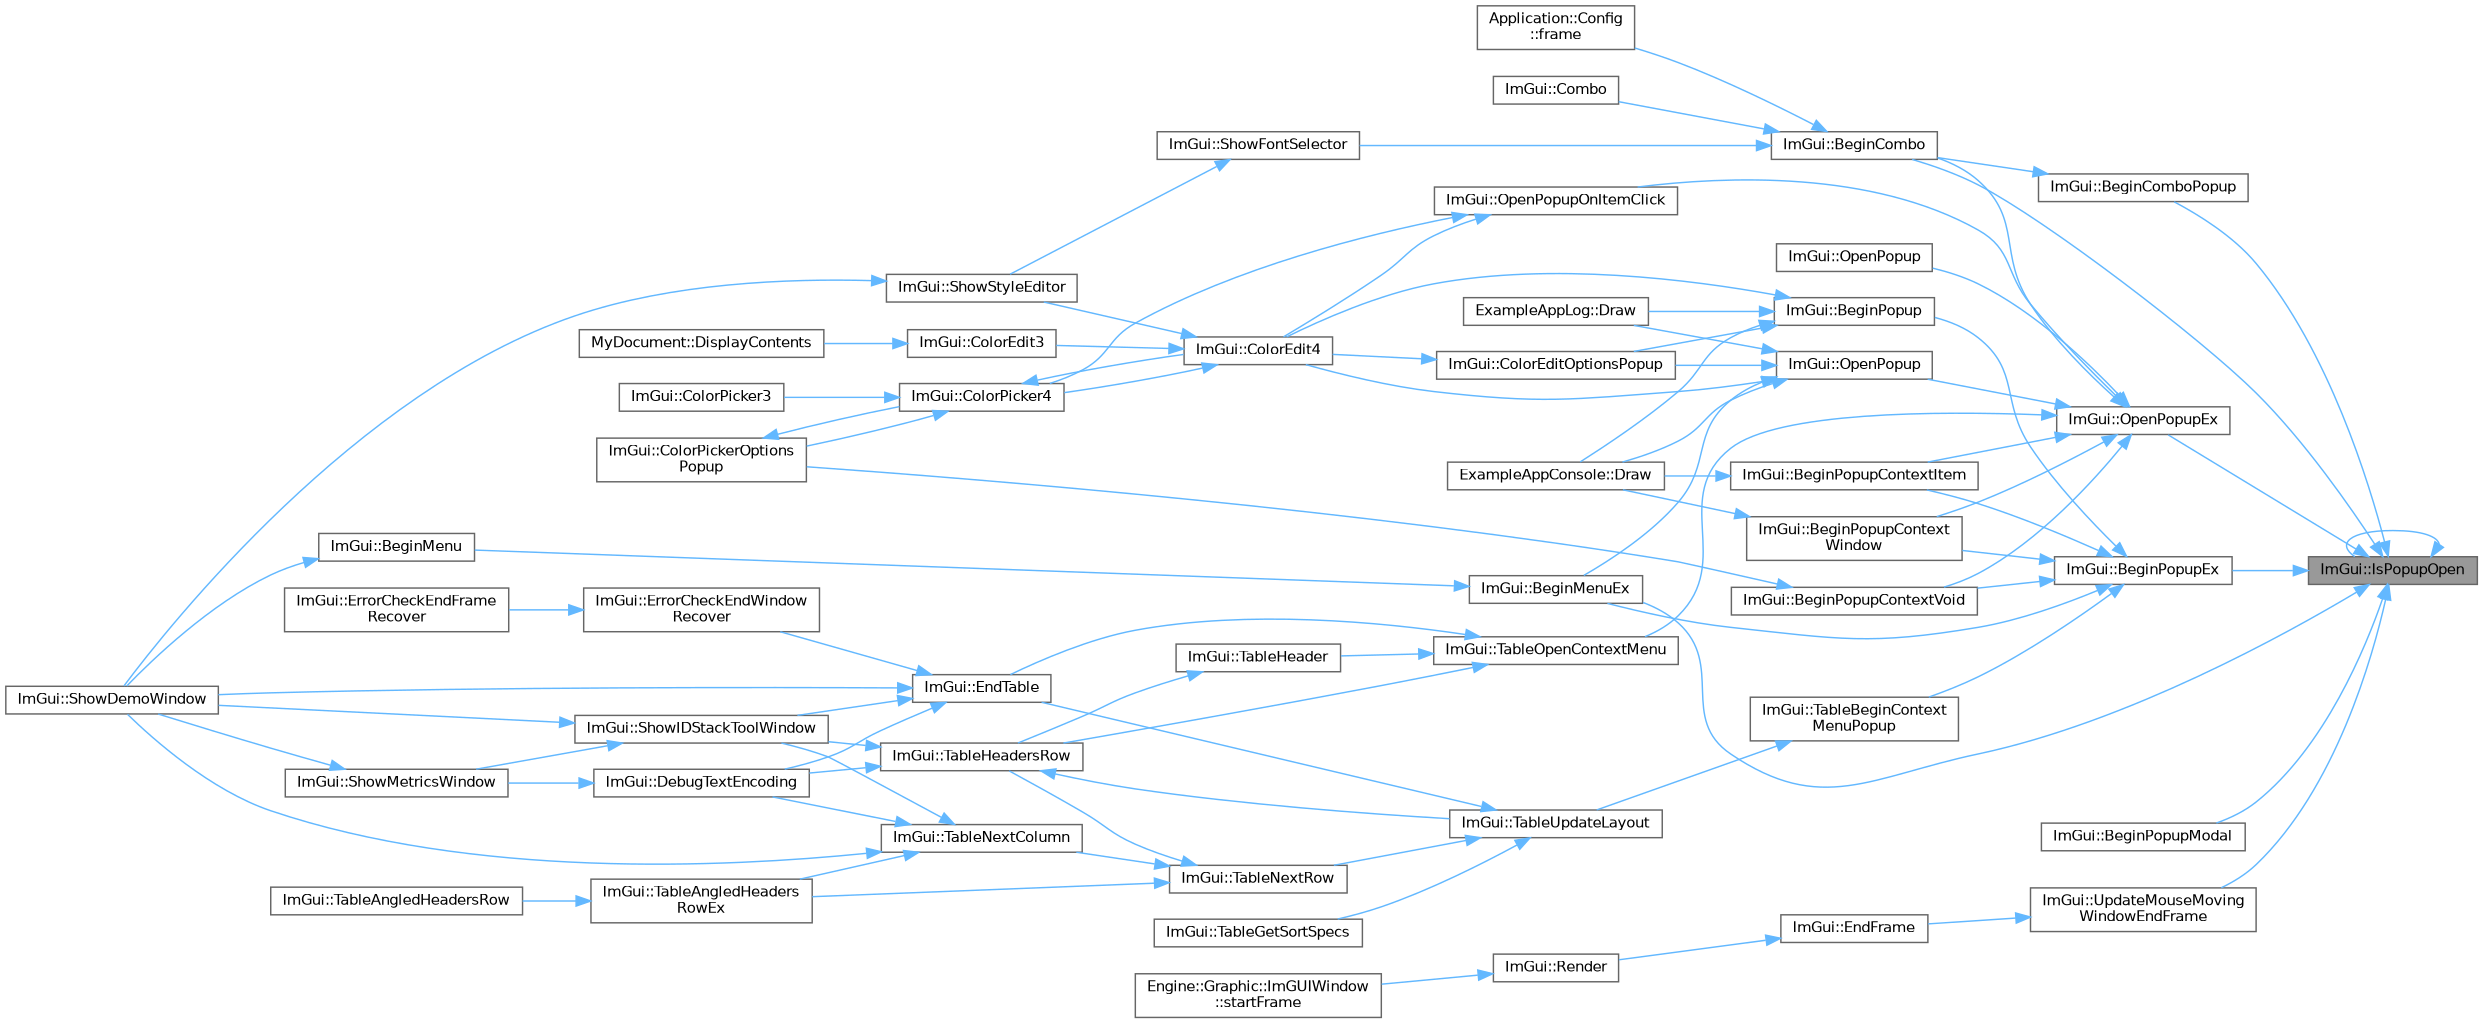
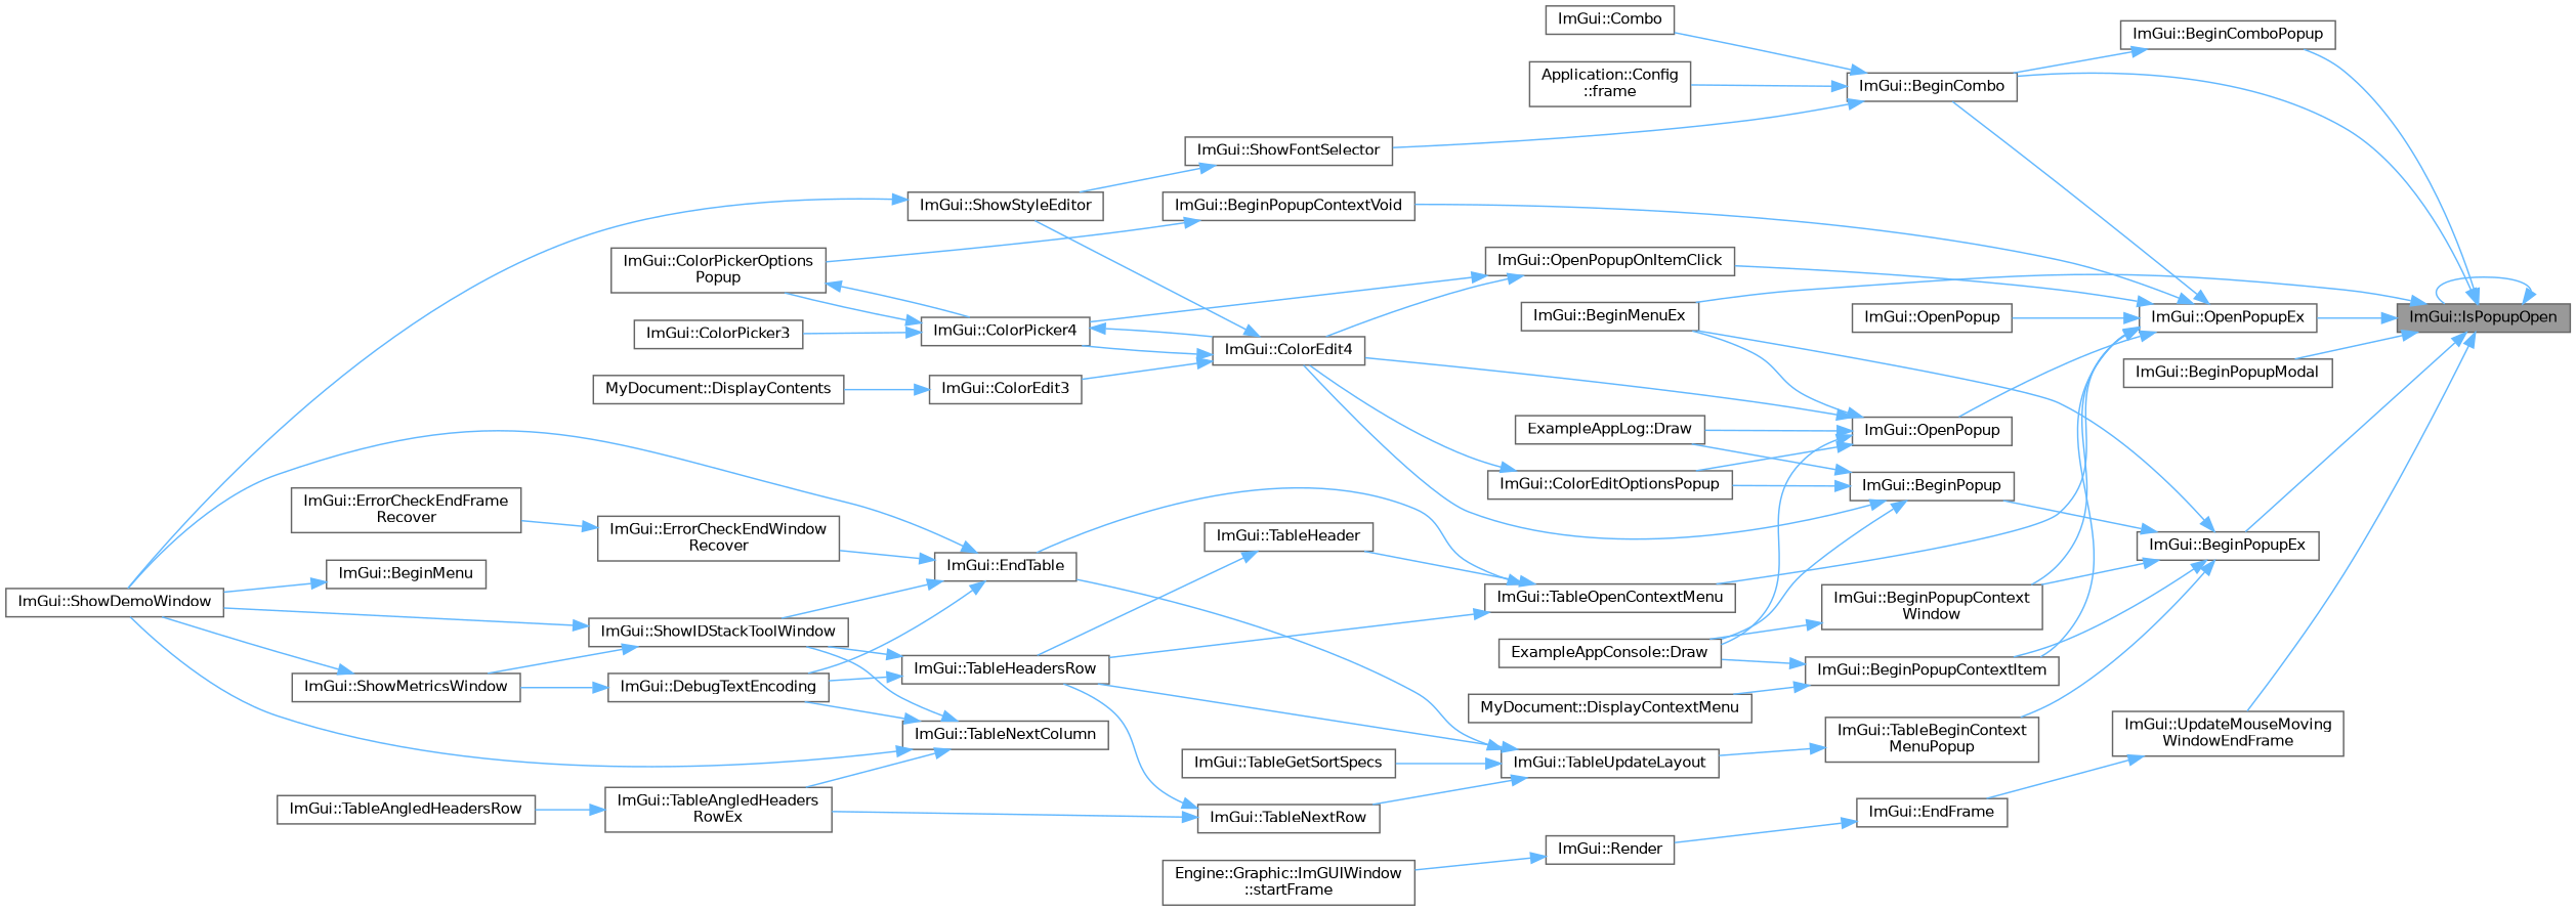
  digraph {
    rankdir=RL
    node [color=grey40 fillcolor=white fontname=Helvetica fontsize=10 shape=box style=filled]
    edge [color=steelblue1 dir=back fontname=Helvetica fontsize=10 labelfontname=Helvetica labelfontsize=10 style=solid]
    n1 [color=gray40 fillcolor=grey60 fontcolor=black height=0.2 label="ImGui::IsPopupOpen" width=0.4]
    n2 [height=0.2 label="ImGui::BeginCombo" width=0.4]
    n3 [height=0.2 label="ImGui::BeginComboPopup" width=0.4]
    n4 [height=0.2 label="ImGui::BeginMenuEx" width=0.4]
    n5 [height=0.2 label="ImGui::BeginPopupEx" width=0.4]
    n6 [height=0.2 label="ImGui::BeginPopupModal" width=0.4]
    n7 [height=0.2 label="ImGui::OpenPopupEx" width=0.4]
    n8 [height=0.2 label="ImGui::UpdateMouseMoving\lWindowEndFrame" width=0.4]
    n9 [height=0.2 label="ImGui::Combo" width=0.4]
    n10 [height=0.2 label="Application::Config\l::frame" width=0.4]
    n11 [height=0.2 label="ImGui::ShowFontSelector" width=0.4]
    n12 [height=0.2 label="ImGui::BeginMenu" width=0.4]
    n13 [height=0.2 label="ImGui::BeginPopup" width=0.4]
    n14 [height=0.2 label="ImGui::BeginPopupContextItem" width=0.4]
    n15 [height=0.2 label="ImGui::BeginPopupContextVoid" width=0.4]
    n16 [height=0.2 label="ImGui::BeginPopupContext\lWindow" width=0.4]
    n17 [height=0.2 label="ImGui::TableBeginContext\lMenuPopup" width=0.4]
    n18 [height=0.2 label="ImGui::OpenPopup" width=0.4]
    n19 [height=0.2 label="ImGui::OpenPopup" width=0.4]
    n20 [height=0.2 label="ImGui::OpenPopupOnItemClick" width=0.4]
    n21 [height=0.2 label="ImGui::TableOpenContextMenu" width=0.4]
    n22 [height=0.2 label="ImGui::EndFrame" width=0.4]
    n23 [height=0.2 label="ImGui::ShowStyleEditor" width=0.4]
    n24 [height=0.2 label="ImGui::ShowDemoWindow" width=0.4]
    n25 [height=0.2 label="ImGui::ColorEdit4" width=0.4]
    n26 [height=0.2 label="ImGui::ColorEditOptionsPopup" width=0.4]
    n27 [height=0.2 label="ExampleAppConsole::Draw" width=0.4]
    n28 [height=0.2 label="ExampleAppLog::Draw" width=0.4]
+   n29 [height=0.2 label="MyDocument::DisplayContextMenu" width=0.4]
    n30 [height=0.2 label="ImGui::ColorPickerOptions\lPopup" width=0.4]
    n31 [height=0.2 label="ImGui::TableUpdateLayout" width=0.4]
    n32 [height=0.2 label="ImGui::ColorEdit3" width=0.4]
    n33 [height=0.2 label="ImGui::ColorPicker4" width=0.4]
    n34 [height=0.2 label="MyDocument::DisplayContents" width=0.4]
    n35 [height=0.2 label="ImGui::ColorPicker3" width=0.4]
    n36 [height=0.2 label="ImGui::EndTable" width=0.4]
    n37 [height=0.2 label="ImGui::TableGetSortSpecs" width=0.4]
    n38 [height=0.2 label="ImGui::TableHeadersRow" width=0.4]
    n39 [height=0.2 label="ImGui::TableNextRow" width=0.4]
    n40 [height=0.2 label="ImGui::DebugTextEncoding" width=0.4]
    n41 [height=0.2 label="ImGui::ErrorCheckEndWindow\lRecover" width=0.4]
    n42 [height=0.2 label="ImGui::ShowIDStackToolWindow" width=0.4]
    n43 [height=0.2 label="ImGui::TableAngledHeaders\lRowEx" width=0.4]
    n44 [height=0.2 label="ImGui::TableNextColumn" width=0.4]
    n45 [height=0.2 label="ImGui::ShowMetricsWindow" width=0.4]
    n46 [height=0.2 label="ImGui::ErrorCheckEndFrame\lRecover" width=0.4]
    n47 [height=0.2 label="ImGui::TableAngledHeadersRow" width=0.4]
    n48 [height=0.2 label="ImGui::TableHeader" width=0.4]
    n49 [height=0.2 label="ImGui::Render" width=0.4]
    n50 [height=0.2 label="Engine::Graphic::ImGUIWindow\l::startFrame" width=0.4]
    n1 -> n1
    n1 -> n2
    n1 -> n3
    n1 -> n4
    n1 -> n5
    n1 -> n6
    n1 -> n7
    n1 -> n8
    n2 -> n9
    n2 -> n10
    n2 -> n11
    n3 -> n2
-   n4 -> n12
    n5 -> n4
    n5 -> n13
    n5 -> n14
-   n5 -> n15
    n5 -> n16
    n5 -> n17
    n7 -> n2
    n7 -> n14
    n7 -> n15
    n7 -> n16
    n7 -> n18
    n7 -> n19
    n7 -> n20
    n7 -> n21
    n8 -> n22
    n11 -> n23
    n12 -> n24
    n13 -> n25
    n13 -> n26
    n13 -> n27
    n13 -> n28
    n14 -> n27
+   n14 -> n29
    n15 -> n30
    n16 -> n27
    n17 -> n31
    n18 -> n4
    n18 -> n25
    n18 -> n26
    n18 -> n27
    n18 -> n28
    n20 -> n25
    n20 -> n33
    n21 -> n36
    n21 -> n38
    n21 -> n48
    n22 -> n49
    n23 -> n24
    n25 -> n23
    n25 -> n32
    n25 -> n33
    n26 -> n25
    n30 -> n33
    n31 -> n36
    n31 -> n37
-   n38 -> n31
+   n31 -> n38
    n31 -> n39
    n32 -> n34
    n33 -> n25
    n33 -> n30
    n33 -> n35
    n36 -> n24
    n36 -> n40
    n36 -> n41
    n36 -> n42
    n38 -> n40
    n38 -> n42
    n39 -> n38
    n39 -> n43
-   n39 -> n44
    n40 -> n45
    n41 -> n46
    n42 -> n24
    n42 -> n45
    n43 -> n47
    n44 -> n24
    n44 -> n40
    n44 -> n42
    n44 -> n43
    n45 -> n24
    n48 -> n38
    n49 -> n50
  }
